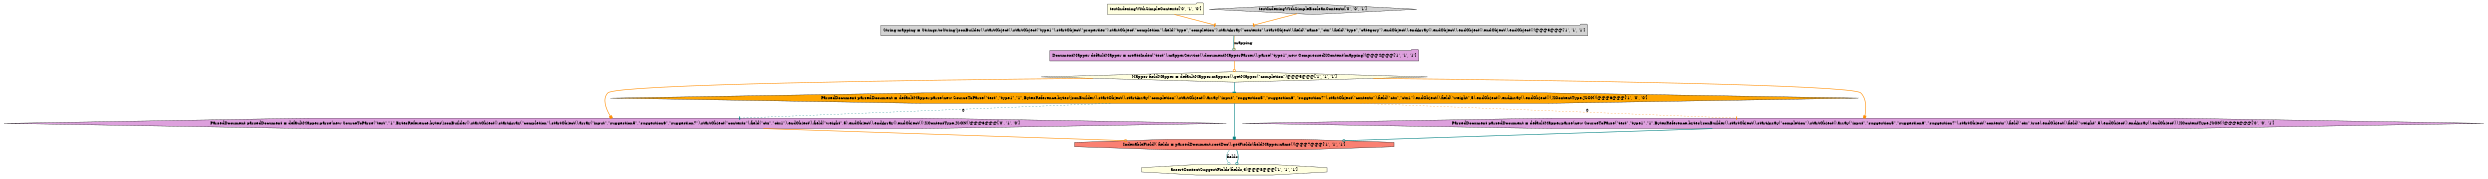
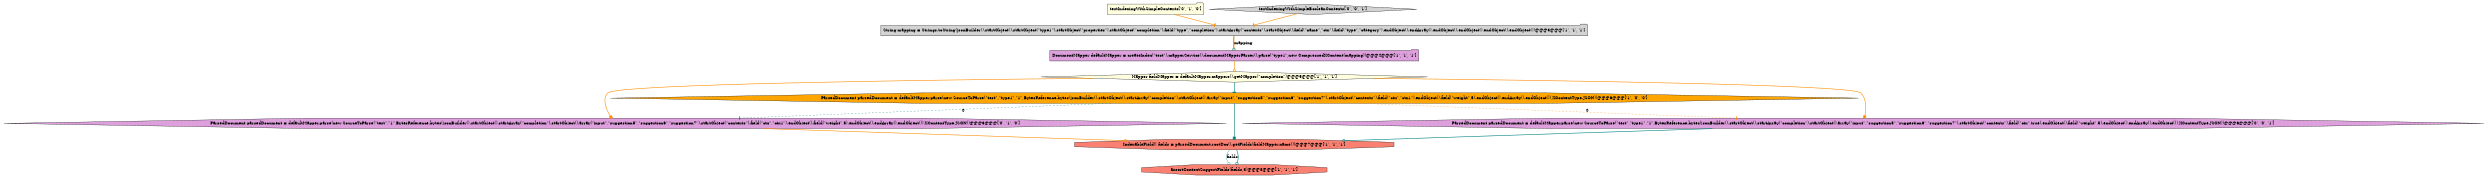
  digraph {
    node [fillcolor=plum shape=folder style=filled]
    edge [arrowhead=odot color=darkorange style=bold]
    n1 [fillcolor=lightyellow label="testIndexingWithSimpleContexts['0', '1', '0']"]
    n2 [fillcolor=lightgrey label="String mapping = Strings.toString(jsonBuilder().startObject().startObject(\"type1\").startObject(\"properties\").startObject(\"completion\").field(\"type\",\"completion\").startArray(\"contexts\").startObject().field(\"name\",\"ctx\").field(\"type\",\"category\").endObject().endArray().endObject().endObject().endObject().endObject())@@@3@@@['1', '1', '1']"]
    n3 [label="DocumentMapper defaultMapper = createIndex(\"test\").mapperService().documentMapperParser().parse(\"type1\",new CompressedXContent(mapping))@@@4@@@['1', '1', '1']"]
    n4 [label="ParsedDocument parsedDocument = defaultMapper.parse(new SourceToParse(\"test\",\"1\",BytesReference.bytes(jsonBuilder().startObject().startArray(\"completion\").startObject().array(\"input\",\"suggestion5\",\"suggestion6\",\"suggestion7\").startObject(\"contexts\").field(\"ctx\",\"ctx1\").endObject().field(\"weight\",5).endObject().endArray().endObject()),XContentType.JSON))@@@6@@@['0', '1', '0']" shape=hexagon]
    n5 [fillcolor=salmon label="IndexableField(( fields = parsedDocument.rootDoc().getFields(fieldMapper.name())@@@7@@@['1', '1', '1']" shape=octagon]
-   n6 [fillcolor=lightyellow label="assertContextSuggestFields(fields,3)@@@8@@@['1', '1', '1']" shape=octagon]
+   n6 [fillcolor=salmon label="assertContextSuggestFields(fields,3)@@@8@@@['1', '1', '1']" shape=octagon]
    n7 [label="ParsedDocument parsedDocument = defaultMapper.parse(new SourceToParse(\"test\",\"type1\",\"1\",BytesReference.bytes(jsonBuilder().startObject().startArray(\"completion\").startObject().array(\"input\",\"suggestion5\",\"suggestion6\",\"suggestion7\").startObject(\"contexts\").field(\"ctx\",true).endObject().field(\"weight\",5).endObject().endArray().endObject()),XContentType.JSON))@@@6@@@['0', '0', '1']" shape=hexagon]
    n8 [fillcolor=lightyellow label="Mapper fieldMapper = defaultMapper.mappers().getMapper(\"completion\")@@@5@@@['1', '1', '1']" shape=diamond]
    n9 [fillcolor=orange label="ParsedDocument parsedDocument = defaultMapper.parse(new SourceToParse(\"test\",\"type1\",\"1\",BytesReference.bytes(jsonBuilder().startObject().startArray(\"completion\").startObject().array(\"input\",\"suggestion5\",\"suggestion6\",\"suggestion7\").startObject(\"contexts\").field(\"ctx\",\"ctx1\").endObject().field(\"weight\",5).endObject().endArray().endObject()),XContentType.JSON))@@@6@@@['1', '0', '0']" shape=hexagon]
    n10 [fillcolor=lightgrey label="testIndexingWithSimpleBooleanContexts['0', '0', '1']" shape=diamond]
    n1 -> n2 [arrowhead=tee]
    n2 -> n3 [color=teal]
    n2 -> n3 [label=mapping style=solid]
    n3 -> n8
    n4 -> n5
    n5 -> n6 [color=teal label=fields style=solid]
    n5 -> n6 [color=teal]
    n7 -> n5 [color=teal]
    n8 -> n4 [arrowhead=box]
    n8 -> n7 [arrowhead=box]
    n8 -> n9 [arrowhead=tee color=teal]
    n9 -> n4 [arrowhead=tee color=teal label=0 style=dashed]
    n9 -> n5 [arrowhead=box color=teal]
    n9 -> n7 [arrowhead=tee label=0 style=dashed]
    n10 -> n2 [arrowhead=tee]
  }
